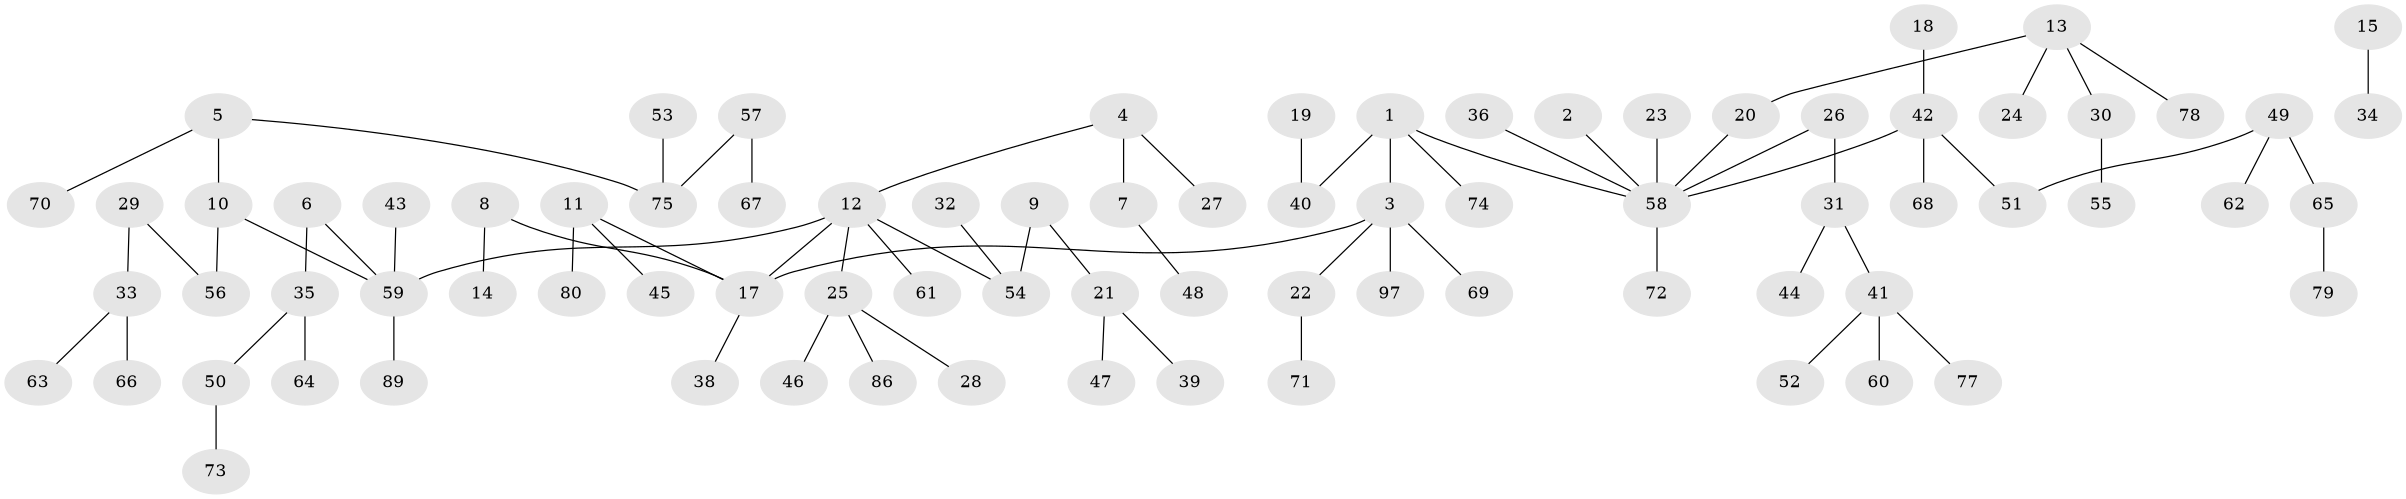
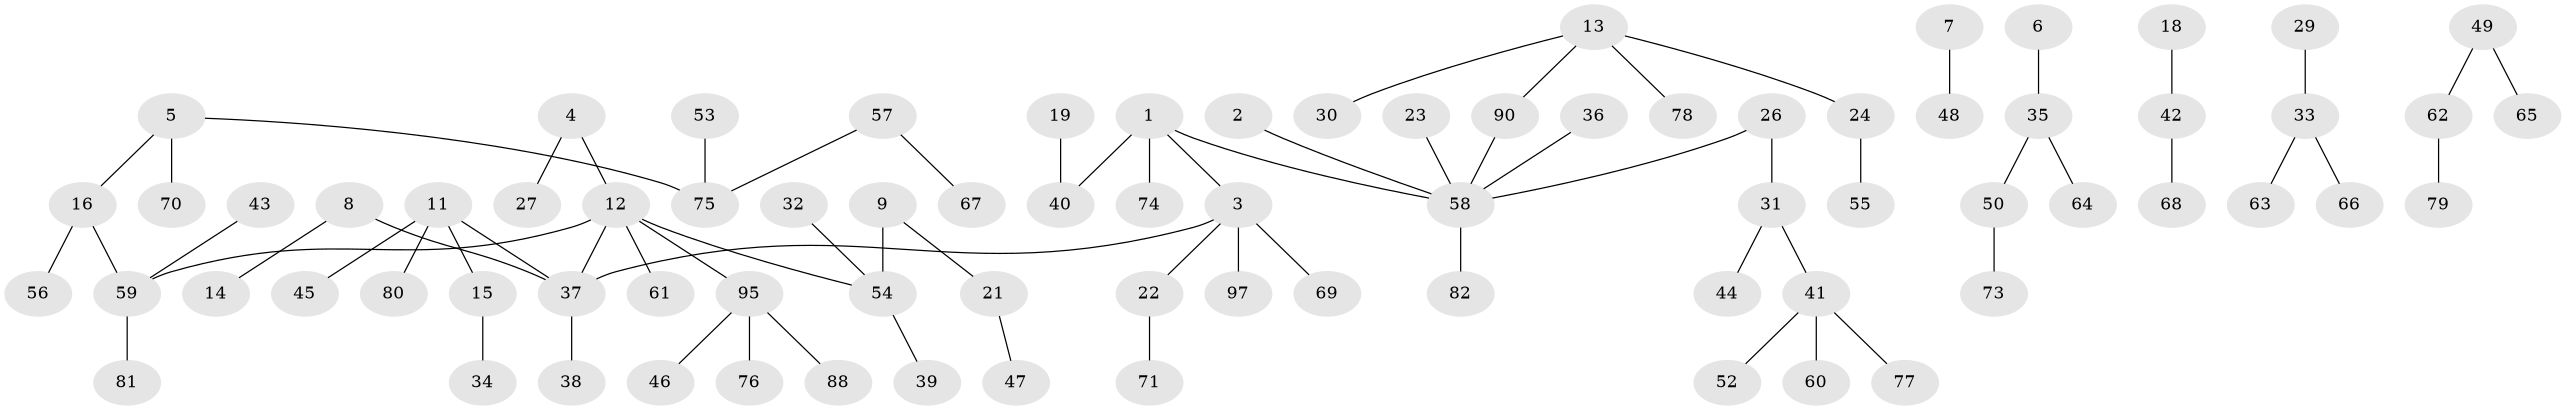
  graph {
    node [color=gray90 style=filled]
    edge [weight=1.0]
    1
    3
    40
    58
    74
-   17
+   17 [label=37]
    22
    n8 [label=97]
    69
-   82 [label=72]
+   82
    2
    38
    71
    4
    7
    12
    27
    48
    59
    54
-   25
+   25 [label=95]
    61
    5
-   10
+   10 [label=16]
    70
    75
    56
    6
    35
    50
    64
-   81 [label=89]
+   81
    8
    14
    9
    21
    39
    47
    11
    15
    45
    80
    34
-   28
+   28 [label=88]
    46
-   76 [label=86]
+   76
    13
-   20
+   20 [label=90]
    24
    30
    78
    55
    18
    42
-   51
    68
    19
    23
    26
    31
    41
    44
    29
    33
    63
    66
    52
    60
    77
    32
    73
    36
    43
    49
    62
    65
    79
    53
    57
    67
    1 -- 3
    1 -- 40
    1 -- 58
    1 -- 74
    3 -- 17
    3 -- 22
    3 -- n8
    3 -- 69
    58 -- 82
    17 -- 38
    22 -- 71
    2 -- 58
-   4 -- 7
    4 -- 12
    4 -- 27
    7 -- 48
    12 -- 17
    12 -- 59
    12 -- 54
    12 -- 25
    12 -- 61
    59 -- 81
    25 -- 28
    25 -- 46
    25 -- 76
    5 -- 10
    5 -- 70
    5 -- 75
    10 -- 59
    10 -- 56
-   6 -- 59
    6 -- 35
    35 -- 50
    35 -- 64
    50 -- 73
    8 -- 17
    8 -- 14
    9 -- 54
    9 -- 21
-   21 -- 39
+   54 -- 39
    21 -- 47
    11 -- 17
+   11 -- 15
    11 -- 45
    11 -- 80
    15 -- 34
    13 -- 20
    13 -- 24
    13 -- 30
    13 -- 78
    20 -- 58
-   30 -- 55
+   24 -- 55
    18 -- 42
-   42 -- 58
-   42 -- 51
    42 -- 68
    19 -- 40
    23 -- 58
    26 -- 58
    26 -- 31
    31 -- 41
    31 -- 44
    41 -- 52
    41 -- 60
    41 -- 77
-   29 -- 56
    29 -- 33
    33 -- 63
    33 -- 66
    32 -- 54
    36 -- 58
    43 -- 59
-   49 -- 51
    49 -- 62
    49 -- 65
-   65 -- 79
+   62 -- 79
    53 -- 75
    57 -- 75
    57 -- 67
  }
